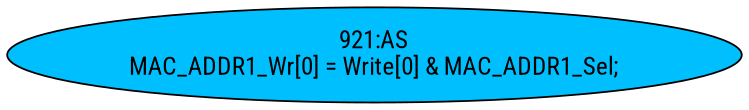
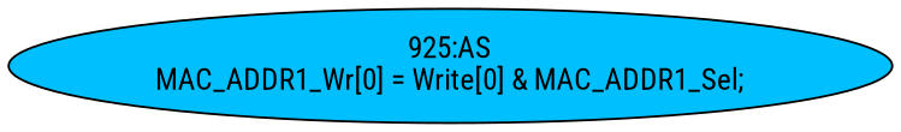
  strict digraph {
    rankdir=LR
    fontname="Roboto Condensed"
-   n1 [ast="<pyverilog.vparser.ast.Assign object at 0x7fbdee0e2790>" def_var="['MAC_ADDR1_Wr']" fillcolor=deepskyblue label="921:AS\nMAC_ADDR1_Wr[0] = Write[0] & MAC_ADDR1_Sel;" statements="[]" style=filled typ=Assign use_var="['Write', 'MAC_ADDR1_Sel']" fontname="Roboto Condensed"]
+   n1 [ast="<pyverilog.vparser.ast.Assign object at 0x7fbdee0e2790>" def_var="['MAC_ADDR1_Wr']" fillcolor=deepskyblue label="925:AS\nMAC_ADDR1_Wr[0] = Write[0] & MAC_ADDR1_Sel;" statements="[]" style=filled typ=Assign use_var="['Write', 'MAC_ADDR1_Sel']" fontname="Roboto Condensed"]
  }
